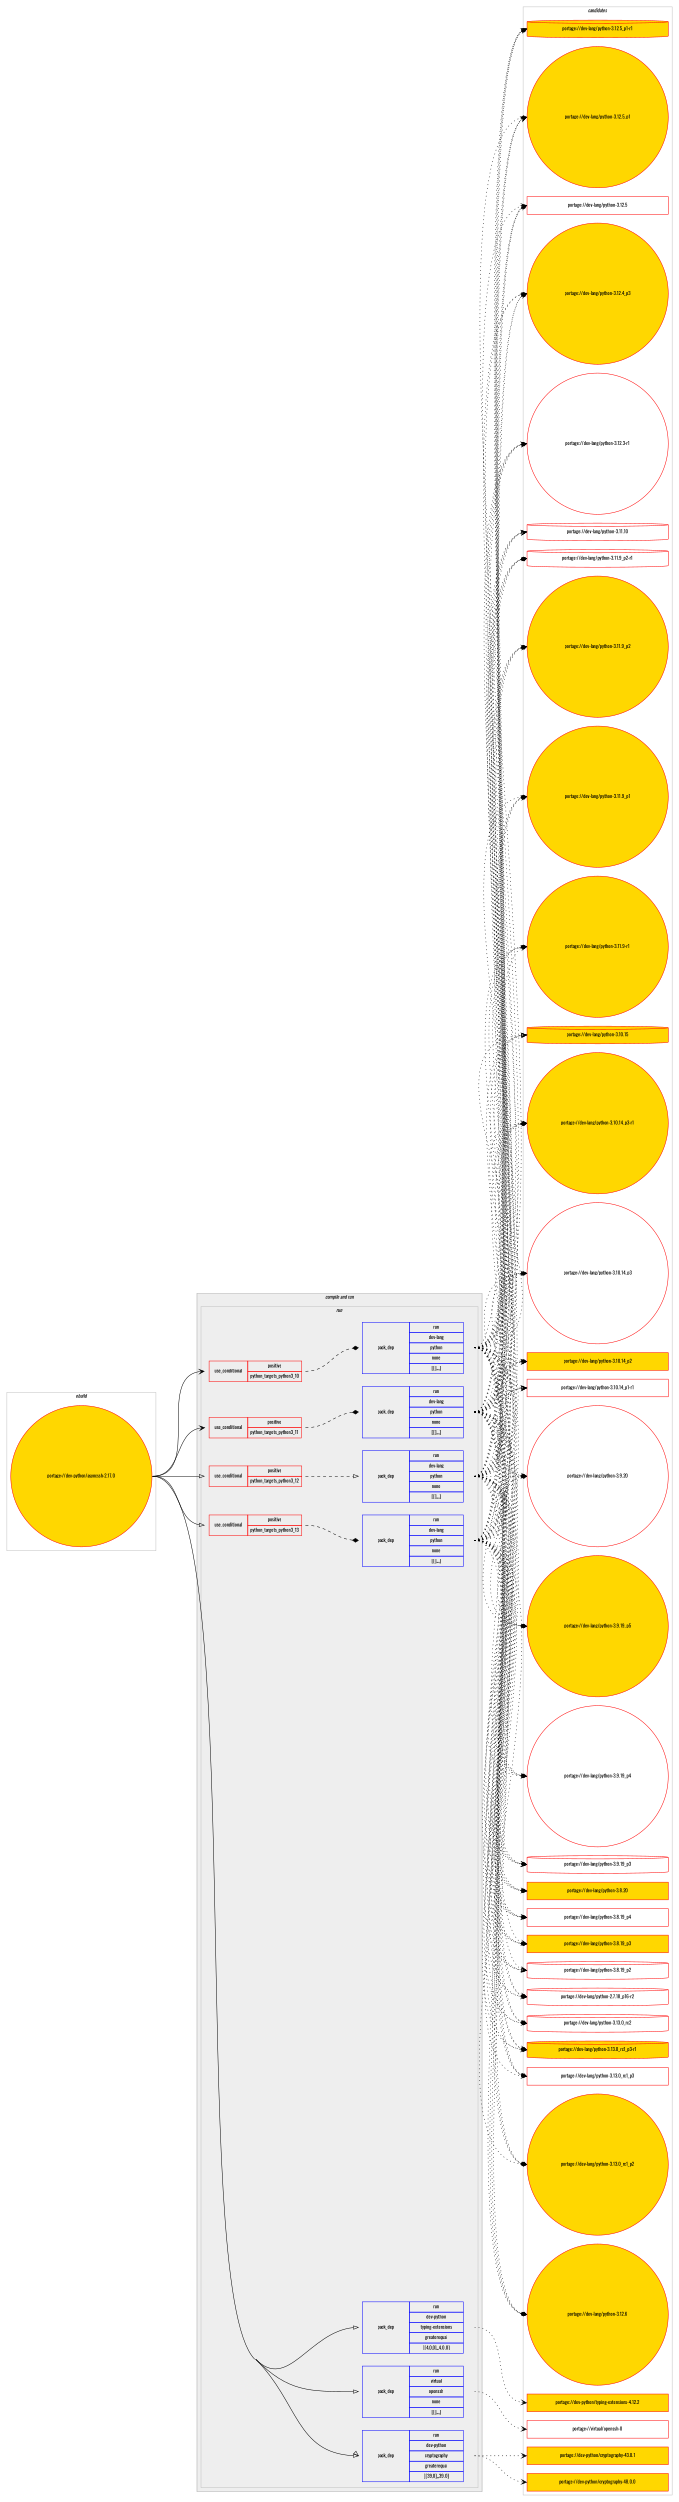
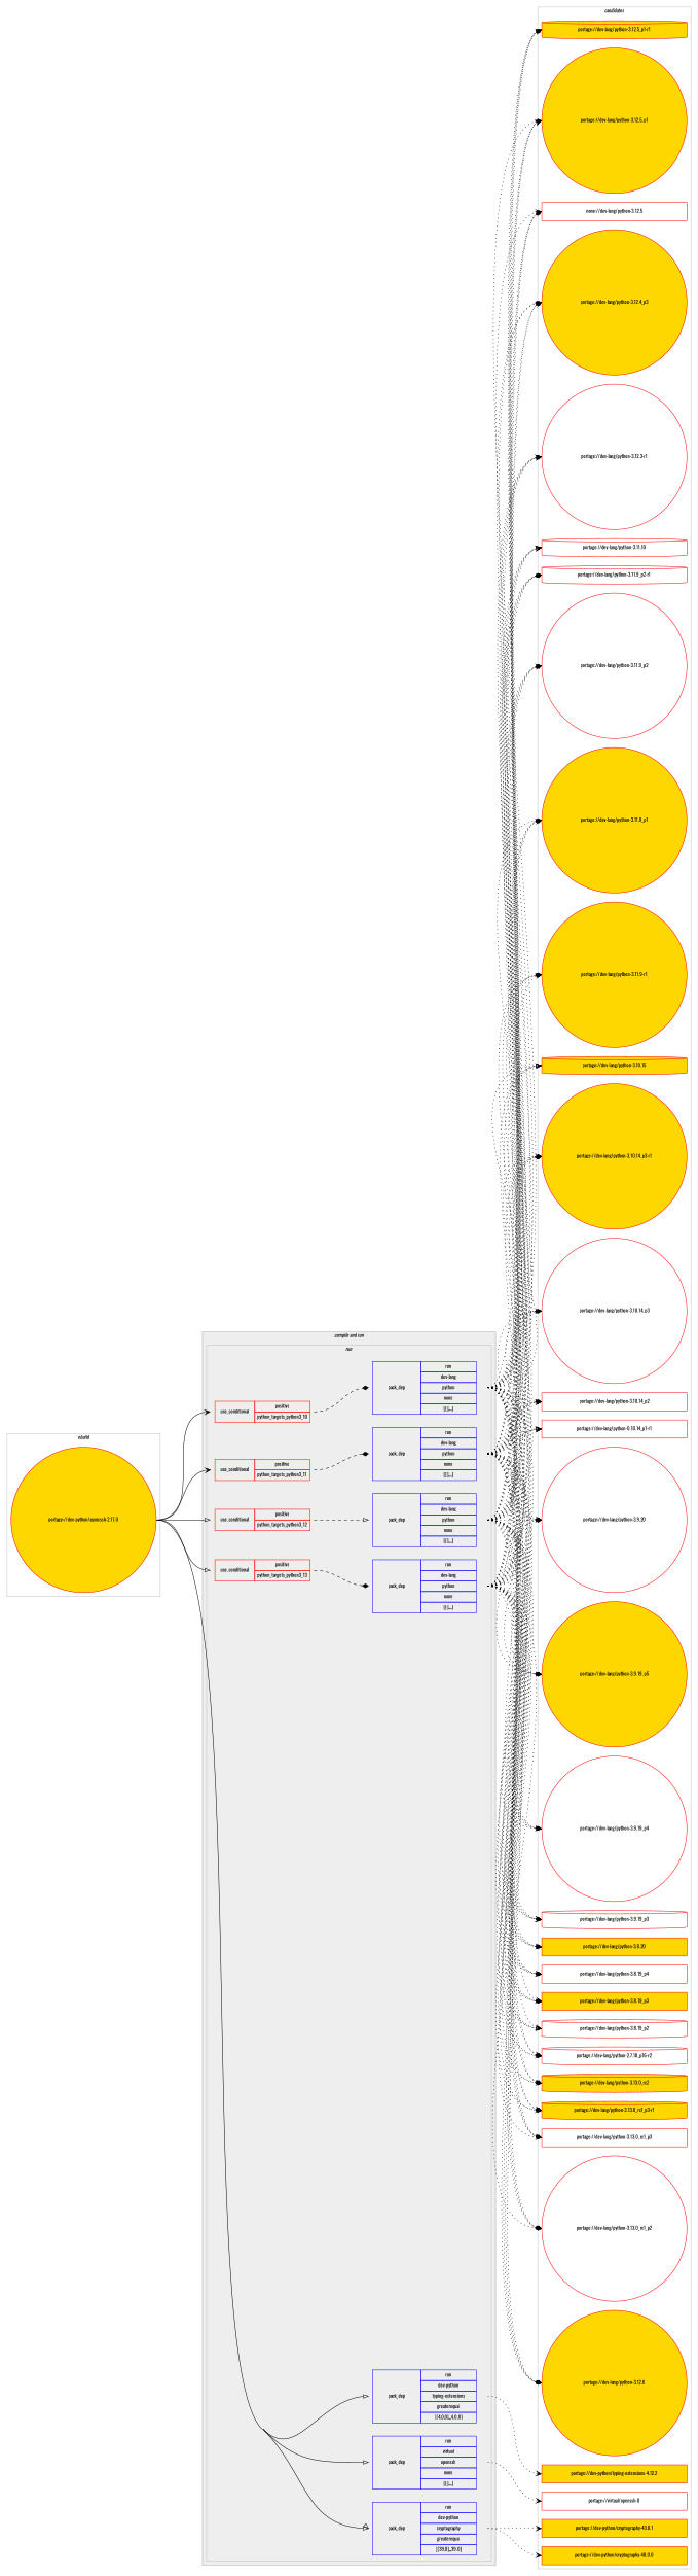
  digraph {
    compound=true
    concentrate=true
    fontname=Oswald
    fontsize=10
    newrank=true
    rankdir=LR
    ranksep=1.5
    node [color=red fillcolor=gold fontname=Oswald fontsize=10 shape=circle style=filled]
    edge [arrowhead=diamond fontname=Oswald headport=w style=dotted tailport=e weight=100]
    n1 [label="portage://dev-python/asyncssh-2.17.0" width=4]
    n2 [color=blue label=<<TABLE BORDER="0" CELLBORDER="1" CELLSPACING="0" CELLPADDING="4" WIDTH="220"><TR><TD ROWSPAN="6" CELLPADDING="30">pack_dep</TD></TR><TR><TD WIDTH="110">run</TD></TR><TR><TD>dev-lang</TD></TR><TR><TD>python</TD></TR><TR><TD>none</TD></TR><TR><TD>[[],,,,]</TD></TR></TABLE>> shape=none fillcolor="" style=""]
    n3 [label=<<TABLE BORDER="0" CELLBORDER="1" CELLSPACING="0" CELLPADDING="4"><TR><TD ROWSPAN="3" CELLPADDING="10">use_conditional</TD></TR><TR><TD>positive</TD></TR><TR><TD>python_targets_python3_10</TD></TR></TABLE>> shape=none fillcolor="" style=""]
    n4 [color=blue label=<<TABLE BORDER="0" CELLBORDER="1" CELLSPACING="0" CELLPADDING="4" WIDTH="220"><TR><TD ROWSPAN="6" CELLPADDING="30">pack_dep</TD></TR><TR><TD WIDTH="110">run</TD></TR><TR><TD>dev-lang</TD></TR><TR><TD>python</TD></TR><TR><TD>none</TD></TR><TR><TD>[[],,,,]</TD></TR></TABLE>> shape=none fillcolor="" style=""]
    n5 [label=<<TABLE BORDER="0" CELLBORDER="1" CELLSPACING="0" CELLPADDING="4"><TR><TD ROWSPAN="3" CELLPADDING="10">use_conditional</TD></TR><TR><TD>positive</TD></TR><TR><TD>python_targets_python3_11</TD></TR></TABLE>> shape=none fillcolor="" style=""]
    n6 [color=blue label=<<TABLE BORDER="0" CELLBORDER="1" CELLSPACING="0" CELLPADDING="4" WIDTH="220"><TR><TD ROWSPAN="6" CELLPADDING="30">pack_dep</TD></TR><TR><TD WIDTH="110">run</TD></TR><TR><TD>dev-lang</TD></TR><TR><TD>python</TD></TR><TR><TD>none</TD></TR><TR><TD>[[],,,,]</TD></TR></TABLE>> shape=none fillcolor="" style=""]
    n7 [label=<<TABLE BORDER="0" CELLBORDER="1" CELLSPACING="0" CELLPADDING="4"><TR><TD ROWSPAN="3" CELLPADDING="10">use_conditional</TD></TR><TR><TD>positive</TD></TR><TR><TD>python_targets_python3_12</TD></TR></TABLE>> shape=none fillcolor="" style=""]
    n8 [color=blue label=<<TABLE BORDER="0" CELLBORDER="1" CELLSPACING="0" CELLPADDING="4" WIDTH="220"><TR><TD ROWSPAN="6" CELLPADDING="30">pack_dep</TD></TR><TR><TD WIDTH="110">run</TD></TR><TR><TD>dev-lang</TD></TR><TR><TD>python</TD></TR><TR><TD>none</TD></TR><TR><TD>[[],,,,]</TD></TR></TABLE>> shape=none fillcolor="" style=""]
    n9 [label=<<TABLE BORDER="0" CELLBORDER="1" CELLSPACING="0" CELLPADDING="4"><TR><TD ROWSPAN="3" CELLPADDING="10">use_conditional</TD></TR><TR><TD>positive</TD></TR><TR><TD>python_targets_python3_13</TD></TR></TABLE>> shape=none fillcolor="" style=""]
    n10 [color=blue label=<<TABLE BORDER="0" CELLBORDER="1" CELLSPACING="0" CELLPADDING="4" WIDTH="220"><TR><TD ROWSPAN="6" CELLPADDING="30">pack_dep</TD></TR><TR><TD WIDTH="110">run</TD></TR><TR><TD>dev-python</TD></TR><TR><TD>cryptography</TD></TR><TR><TD>greaterequal</TD></TR><TR><TD>[[39,0],,,39.0]</TD></TR></TABLE>> shape=none fillcolor="" style=""]
    n11 [color=blue label=<<TABLE BORDER="0" CELLBORDER="1" CELLSPACING="0" CELLPADDING="4" WIDTH="220"><TR><TD ROWSPAN="6" CELLPADDING="30">pack_dep</TD></TR><TR><TD WIDTH="110">run</TD></TR><TR><TD>dev-python</TD></TR><TR><TD>typing-extensions</TD></TR><TR><TD>greaterequal</TD></TR><TR><TD>[[4,0,0],,,4.0.0]</TD></TR></TABLE>> shape=none fillcolor="" style=""]
    n12 [color=blue label=<<TABLE BORDER="0" CELLBORDER="1" CELLSPACING="0" CELLPADDING="4" WIDTH="220"><TR><TD ROWSPAN="6" CELLPADDING="30">pack_dep</TD></TR><TR><TD WIDTH="110">run</TD></TR><TR><TD>virtual</TD></TR><TR><TD>openssh</TD></TR><TR><TD>none</TD></TR><TR><TD>[[],,,,]</TD></TR></TABLE>> shape=none fillcolor="" style=""]
-   n13 [fillcolor=white label="portage://dev-lang/python-3.13.0_rc2" shape=cylinder width=4]
+   n13 [label="portage://dev-lang/python-3.13.0_rc2" shape=cylinder width=4]
    n14 [label="portage://dev-lang/python-3.13.0_rc1_p3-r1" shape=cylinder width=4]
    n15 [fillcolor=white label="portage://dev-lang/python-3.13.0_rc1_p3" shape=box width=4]
-   n16 [label="portage://dev-lang/python-3.13.0_rc1_p2" width=4]
+   n16 [fillcolor=white label="portage://dev-lang/python-3.13.0_rc1_p2" width=4]
    n17 [label="portage://dev-lang/python-3.12.6" width=4]
    n18 [label="portage://dev-lang/python-3.12.5_p1-r1" shape=cylinder width=4]
    n19 [label="portage://dev-lang/python-3.12.5_p1" width=4]
-   n20 [fillcolor=white label="portage://dev-lang/python-3.12.5" shape=box width=4]
+   n20 [fillcolor=white label="none://dev-lang/python-3.12.5" shape=box width=4]
    n21 [label="portage://dev-lang/python-3.12.4_p3" width=4]
    n22 [fillcolor=white label="portage://dev-lang/python-3.12.3-r1" width=4]
    n23 [fillcolor=white label="portage://dev-lang/python-3.11.10" shape=cylinder width=4]
    n24 [fillcolor=white label="portage://dev-lang/python-3.11.9_p2-r1" shape=cylinder width=4]
-   n25 [label="portage://dev-lang/python-3.11.9_p2" width=4]
+   n25 [fillcolor=white label="portage://dev-lang/python-3.11.9_p2" width=4]
    n26 [label="portage://dev-lang/python-3.11.9_p1" width=4]
    n27 [label="portage://dev-lang/python-3.11.9-r1" width=4]
    n28 [label="portage://dev-lang/python-3.10.15" shape=cylinder width=4]
    n29 [label="portage://dev-lang/python-3.10.14_p3-r1" width=4]
    n30 [fillcolor=white label="portage://dev-lang/python-3.10.14_p3" width=4]
-   n31 [label="portage://dev-lang/python-3.10.14_p2" shape=box width=4]
-   n32 [fillcolor=white label="portage://dev-lang/python-3.10.14_p1-r1" shape=box width=4]
+   n31 [fillcolor=white label="portage://dev-lang/python-3.10.14_p2" shape=box width=4]
+   n32 [fillcolor=white label="portage://dev-lang/python-0.10.14_p1-r1" shape=box width=4]
    n33 [fillcolor=white label="portage://dev-lang/python-3.9.20" width=4]
    n34 [label="portage://dev-lang/python-3.9.19_p5" width=4]
    n35 [fillcolor=white label="portage://dev-lang/python-3.9.19_p4" width=4]
    n36 [fillcolor=white label="portage://dev-lang/python-3.9.19_p3" shape=cylinder width=4]
    n37 [label="portage://dev-lang/python-3.8.20" shape=box width=4]
    n38 [fillcolor=white label="portage://dev-lang/python-3.8.19_p4" shape=box width=4]
    n39 [label="portage://dev-lang/python-3.8.19_p3" shape=box width=4]
    n40 [fillcolor=white label="portage://dev-lang/python-3.8.19_p2" shape=cylinder width=4]
    n41 [fillcolor=white label="portage://dev-lang/python-2.7.18_p16-r2" shape=cylinder width=4]
    n42 [label="portage://dev-python/cryptography-43.0.1" shape=box width=4]
    n43 [label="portage://dev-python/cryptography-48.0.0" shape=box width=4]
    n44 [label="portage://dev-python/typing-extensions-4.12.2" shape=box width=4]
    n45 [fillcolor=white label="portage://virtual/openssh-0" shape=box width=4]
    subgraph cluster_1 {
      color=gray
      label=<<i>dependencies</i>>
      subgraph cluster_2 {
        color=gray
        fillcolor="#eeeeee"
        label=<<i>compile</i>>
        style=filled
      }
      subgraph cluster_3 {
        color=gray
        fillcolor="#eeeeee"
        label=<<i>compile and run</i>>
        style=filled
      }
      subgraph cluster_4 {
        color=gray
        fillcolor="#eeeeee"
        label=<<i>run</i>>
        style=filled
        subgraph sub_5 {
          color=gray
          fillcolor="#eeeeee"
          label=<<i>run</i>>
          style=filled
          n3
          subgraph sub_6 {
            color=gray
            fillcolor="#eeeeee"
            label=<<i>run</i>>
            style=filled
            n2
          }
        }
        subgraph sub_7 {
          color=gray
          fillcolor="#eeeeee"
          label=<<i>run</i>>
          style=filled
          n5
          subgraph sub_8 {
            color=gray
            fillcolor="#eeeeee"
            label=<<i>run</i>>
            style=filled
            n4
          }
        }
        subgraph sub_9 {
          color=gray
          fillcolor="#eeeeee"
          label=<<i>run</i>>
          style=filled
          n7
          subgraph sub_10 {
            color=gray
            fillcolor="#eeeeee"
            label=<<i>run</i>>
            style=filled
            n6
          }
        }
        subgraph sub_11 {
          color=gray
          fillcolor="#eeeeee"
          label=<<i>run</i>>
          style=filled
          n9
          subgraph sub_12 {
            color=gray
            fillcolor="#eeeeee"
            label=<<i>run</i>>
            style=filled
            n8
          }
        }
        subgraph sub_13 {
          color=gray
          fillcolor="#eeeeee"
          label=<<i>run</i>>
          style=filled
          n10
        }
        subgraph sub_14 {
          color=gray
          fillcolor="#eeeeee"
          label=<<i>run</i>>
          style=filled
          n11
        }
        subgraph sub_15 {
          color=gray
          fillcolor="#eeeeee"
          label=<<i>run</i>>
          style=filled
          n12
        }
      }
    }
    subgraph cluster_16 {
      color=gray
      label=<<i>ebuild</i>>
      n1
    }
    subgraph cluster_17 {
      color=gray
      label=<<i>candidates</i>>
      rank=same
      subgraph sub_18 {
        color=black
        label=<<i>candidates</i>>
        nodesep=1
        rank=same
        n13
        n14
        n15
        n16
        n17
        n18
        n19
        n20
        n21
        n22
        n23
        n24
        n25
        n26
        n27
        n28
        n29
        n30
        n31
        n32
        n33
        n34
        n35
        n36
        n37
        n38
        n39
        n40
        n41
      }
      subgraph sub_19 {
        color=black
        label=<<i>candidates</i>>
        nodesep=1
        rank=same
        n13
        n14
        n15
        n16
        n17
        n18
        n19
        n20
        n21
        n22
        n23
        n24
        n25
        n26
        n27
        n28
        n29
        n30
        n31
        n32
        n33
        n34
        n35
        n36
        n37
        n38
        n39
        n40
        n41
      }
      subgraph sub_20 {
        color=black
        label=<<i>candidates</i>>
        nodesep=1
        rank=same
        n13
        n14
        n15
        n16
        n17
        n18
        n19
        n20
        n21
        n22
        n23
        n24
        n25
        n26
        n27
        n28
        n29
        n30
        n31
        n32
        n33
        n34
        n35
        n36
        n37
        n38
        n39
        n40
        n41
      }
      subgraph sub_21 {
        color=black
        label=<<i>candidates</i>>
        nodesep=1
        rank=same
        n13
        n14
        n15
        n16
        n17
        n18
        n19
        n20
        n21
        n22
        n23
        n24
        n25
        n26
        n27
        n28
        n29
        n30
        n31
        n32
        n33
        n34
        n35
        n36
        n37
        n38
        n39
        n40
        n41
      }
      subgraph sub_22 {
        color=black
        label=<<i>candidates</i>>
        nodesep=1
        rank=same
        n42
        n43
      }
      subgraph sub_23 {
        color=black
        label=<<i>candidates</i>>
        nodesep=1
        rank=same
        n44
      }
      subgraph sub_24 {
        color=black
        label=<<i>candidates</i>>
        nodesep=1
        rank=same
        n45
      }
    }
    n1 -> n3 [arrowhead=vee style=solid weight=20]
    n1 -> n5 [arrowhead=vee style=solid weight=20]
    n1 -> n7 [arrowhead=onormal style=solid weight=20]
    n1 -> n9 [arrowhead=onormal style=solid weight=20]
    n1 -> n10 [arrowhead=onormal style=solid weight=20]
    n1 -> n11 [arrowhead=onormal style=solid weight=20]
    n1 -> n12 [arrowhead=onormal style=solid weight=20]
    n2 -> n13
    n2 -> n14
    n2 -> n15 [arrowhead=onormal]
    n2 -> n16
    n2 -> n17
    n2 -> n18
    n2 -> n19
    n2 -> n20 [arrowhead=vee]
    n2 -> n21 [arrowhead=onormal]
    n2 -> n22 [arrowhead=vee]
    n2 -> n23 [arrowhead=onormal]
    n2 -> n24
    n2 -> n25 [arrowhead=onormal]
    n2 -> n26
    n2 -> n27 [arrowhead=onormal]
    n2 -> n28 [arrowhead=onormal]
    n2 -> n29
    n2 -> n30 [arrowhead=onormal]
    n2 -> n31
    n2 -> n32 [arrowhead=onormal]
    n2 -> n33
    n2 -> n34
    n2 -> n35 [arrowhead=vee]
    n2 -> n36 [arrowhead=vee]
    n2 -> n37
    n2 -> n38 [arrowhead=vee]
    n2 -> n39 [arrowhead=vee]
    n2 -> n40 [arrowhead=vee]
    n2 -> n41
    n3 -> n2 [style=dashed weight=20]
    n4 -> n13 [arrowhead=onormal]
    n4 -> n14 [arrowhead=vee]
    n4 -> n15
    n4 -> n16
    n4 -> n17
    n4 -> n18 [arrowhead=onormal]
    n4 -> n19 [arrowhead=vee]
    n4 -> n20 [arrowhead=vee]
    n4 -> n21
    n4 -> n22
    n4 -> n23 [arrowhead=onormal]
    n4 -> n24
    n4 -> n25
    n4 -> n26 [arrowhead=onormal]
    n4 -> n27
    n4 -> n28 [arrowhead=onormal]
    n4 -> n29
    n4 -> n30
    n4 -> n31 [arrowhead=vee]
    n4 -> n32 [arrowhead=vee]
    n4 -> n33 [arrowhead=vee]
    n4 -> n34 [arrowhead=onormal]
    n4 -> n35 [arrowhead=onormal]
    n4 -> n36 [arrowhead=vee]
    n4 -> n37 [arrowhead=vee]
    n4 -> n38 [arrowhead=onormal]
    n4 -> n39
    n4 -> n40 [arrowhead=onormal]
    n4 -> n41 [arrowhead=vee]
    n5 -> n4 [style=dashed weight=20]
    n6 -> n13
    n6 -> n14
    n6 -> n15 [arrowhead=onormal]
    n6 -> n16 [arrowhead=onormal]
    n6 -> n17 [arrowhead=onormal]
    n6 -> n18 [arrowhead=vee]
    n6 -> n19 [arrowhead=vee]
    n6 -> n20
    n6 -> n21 [arrowhead=vee]
    n6 -> n22 [arrowhead=vee]
    n6 -> n23 [arrowhead=vee]
    n6 -> n24
    n6 -> n25
    n6 -> n26 [arrowhead=vee]
    n6 -> n27
    n6 -> n28 [arrowhead=onormal]
    n6 -> n29
    n6 -> n30 [arrowhead=onormal]
    n6 -> n31 [arrowhead=onormal]
    n6 -> n32 [arrowhead=onormal]
    n6 -> n33 [arrowhead=onormal]
    n6 -> n34 [arrowhead=onormal]
    n6 -> n35
    n6 -> n36 [arrowhead=vee]
    n6 -> n37 [arrowhead=onormal]
    n6 -> n38
    n6 -> n39
    n6 -> n40 [arrowhead=vee]
    n6 -> n41
    n7 -> n6 [arrowhead=onormal style=dashed weight=20]
    n8 -> n13 [arrowhead=vee]
    n8 -> n14 [arrowhead=vee]
    n8 -> n15 [arrowhead=vee]
    n8 -> n16
    n8 -> n17
    n8 -> n18 [arrowhead=onormal]
    n8 -> n19 [arrowhead=onormal]
    n8 -> n20 [arrowhead=onormal]
    n8 -> n21
    n8 -> n22 [arrowhead=onormal]
    n8 -> n23 [arrowhead=vee]
    n8 -> n24 [arrowhead=onormal]
    n8 -> n25 [arrowhead=vee]
    n8 -> n26
    n8 -> n27 [arrowhead=vee]
    n8 -> n28 [arrowhead=vee]
    n8 -> n29 [arrowhead=vee]
    n8 -> n30 [arrowhead=onormal]
    n8 -> n31 [arrowhead=vee]
    n8 -> n32 [arrowhead=vee]
    n8 -> n33
    n8 -> n34
    n8 -> n35 [arrowhead=onormal]
    n8 -> n36
    n8 -> n37 [arrowhead=onormal]
    n8 -> n38 [arrowhead=vee]
    n8 -> n39 [arrowhead=onormal]
    n8 -> n40 [arrowhead=onormal]
    n8 -> n41 [arrowhead=vee]
    n9 -> n8 [style=dashed weight=20]
    n10 -> n42 [arrowhead=vee]
    n10 -> n43 [arrowhead=vee]
    n11 -> n44 [arrowhead=vee]
    n12 -> n45 [arrowhead=vee]
  }
